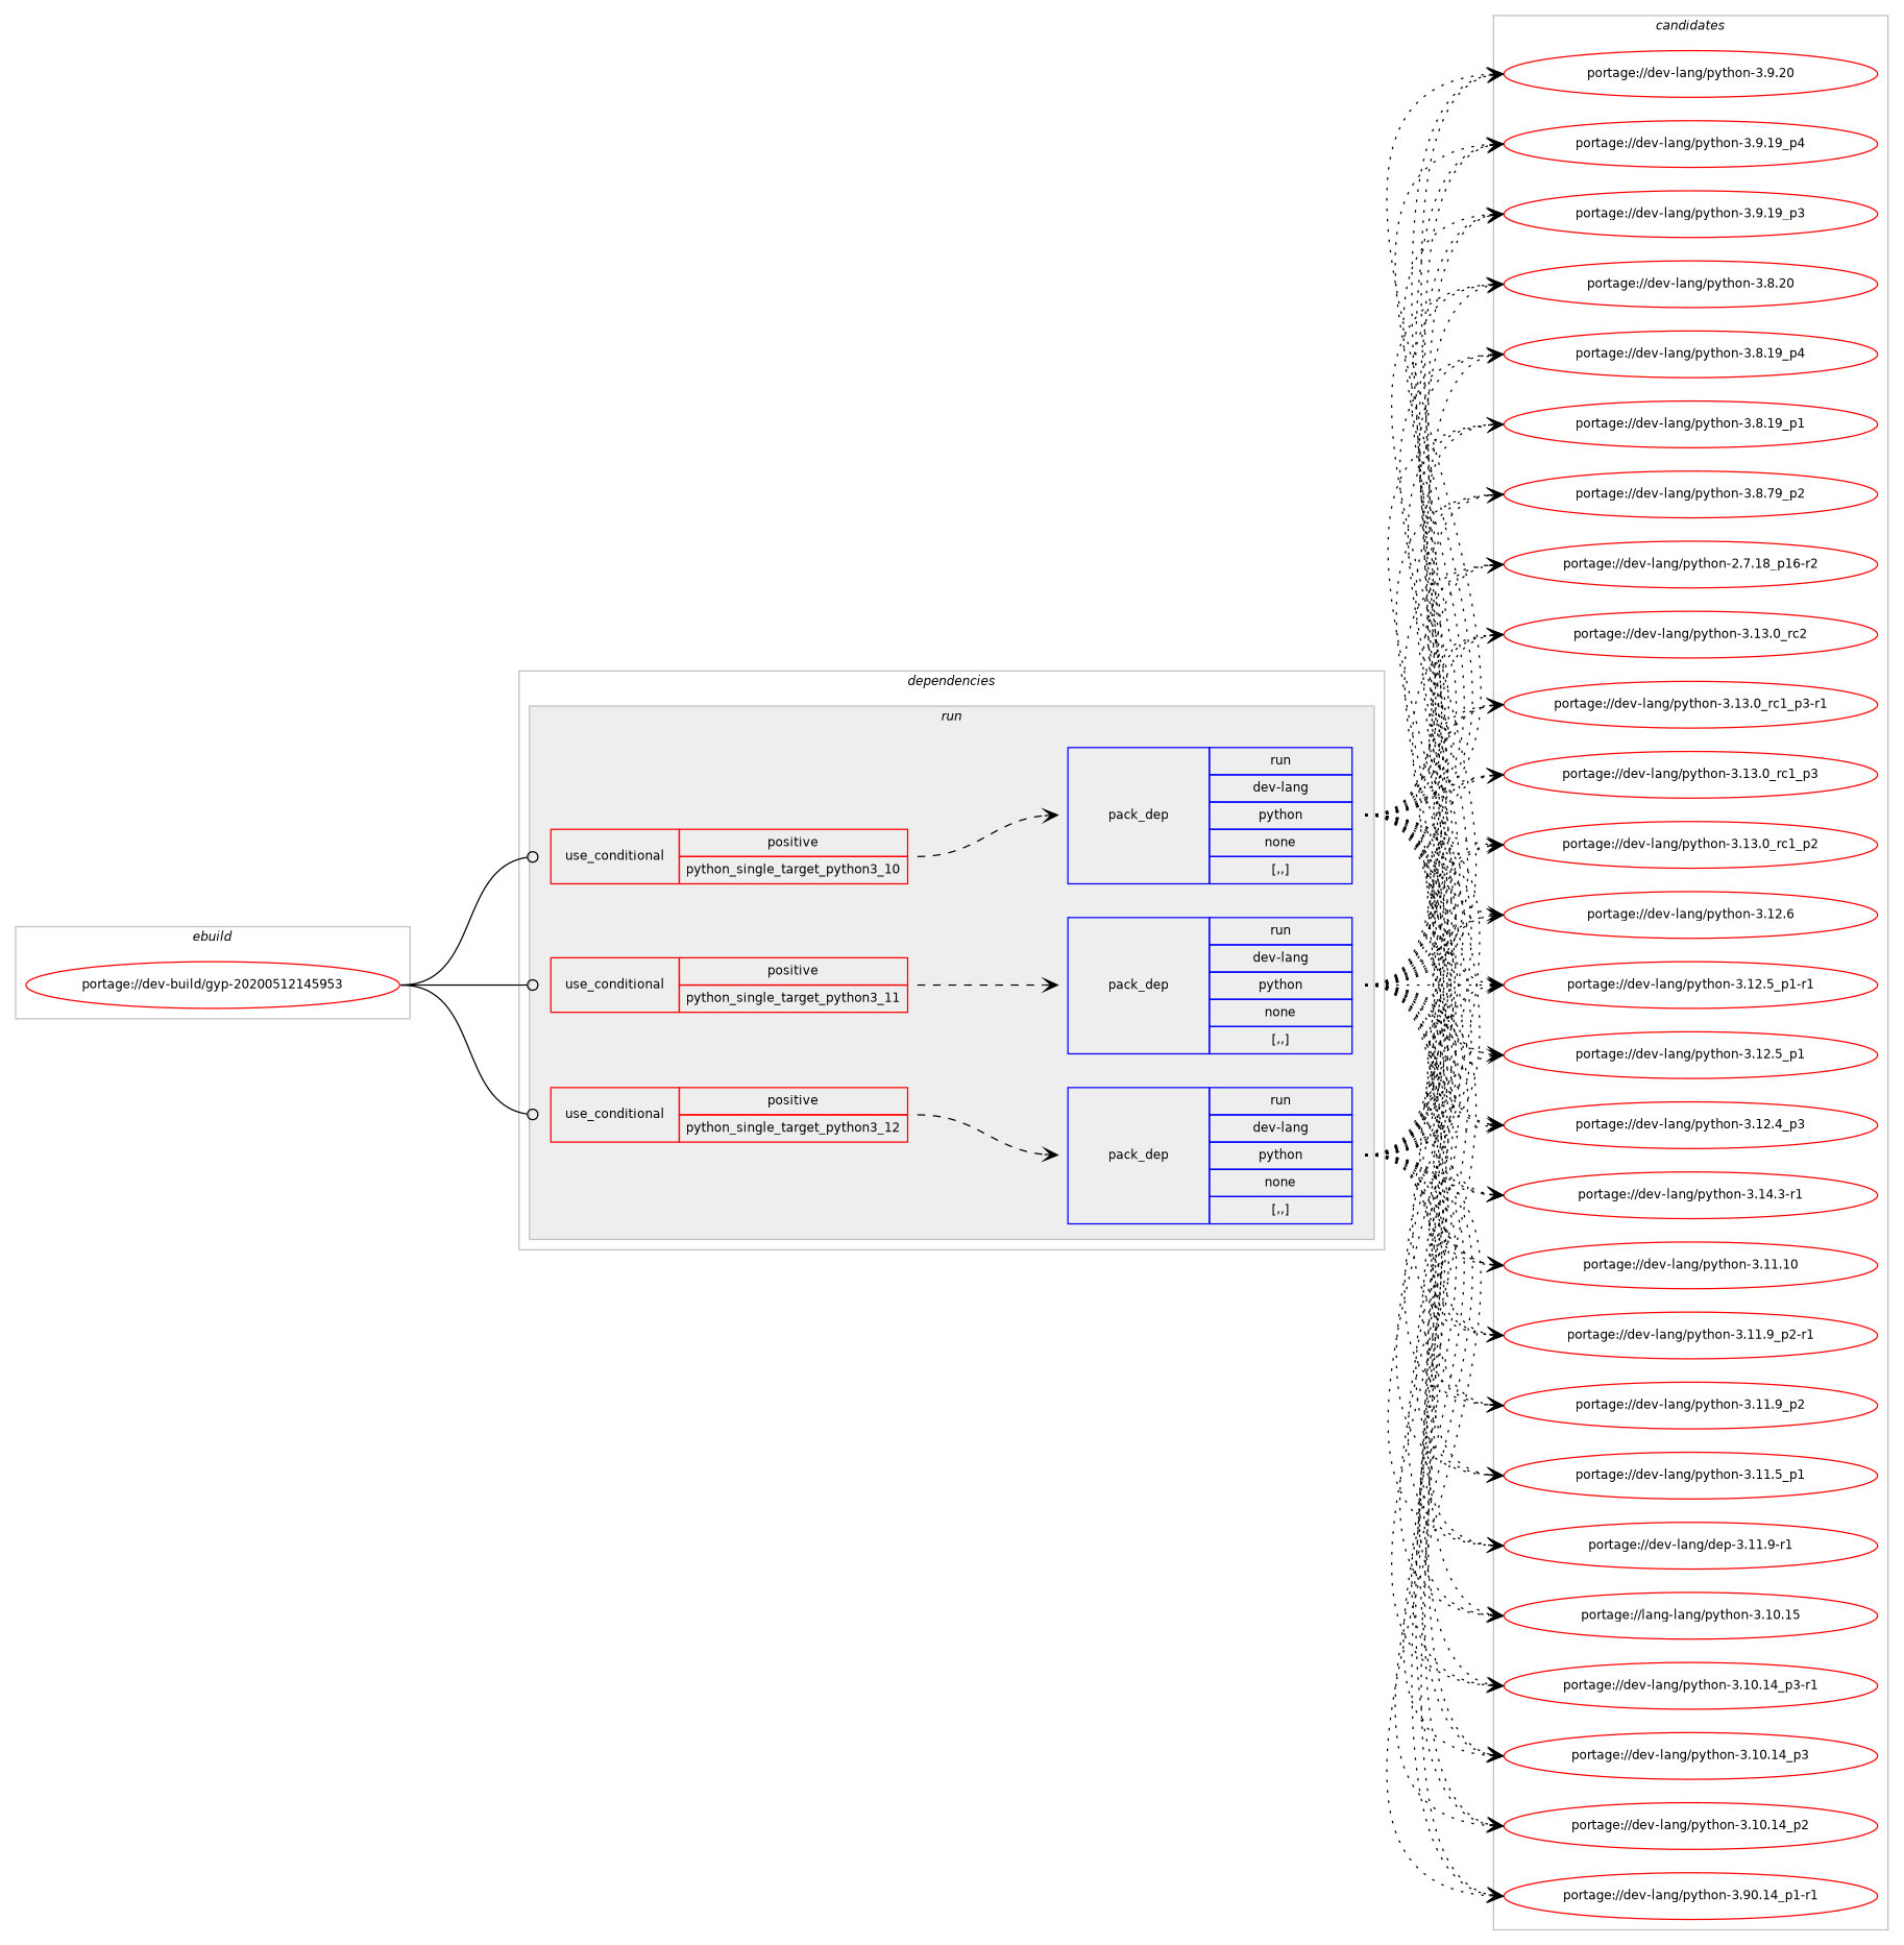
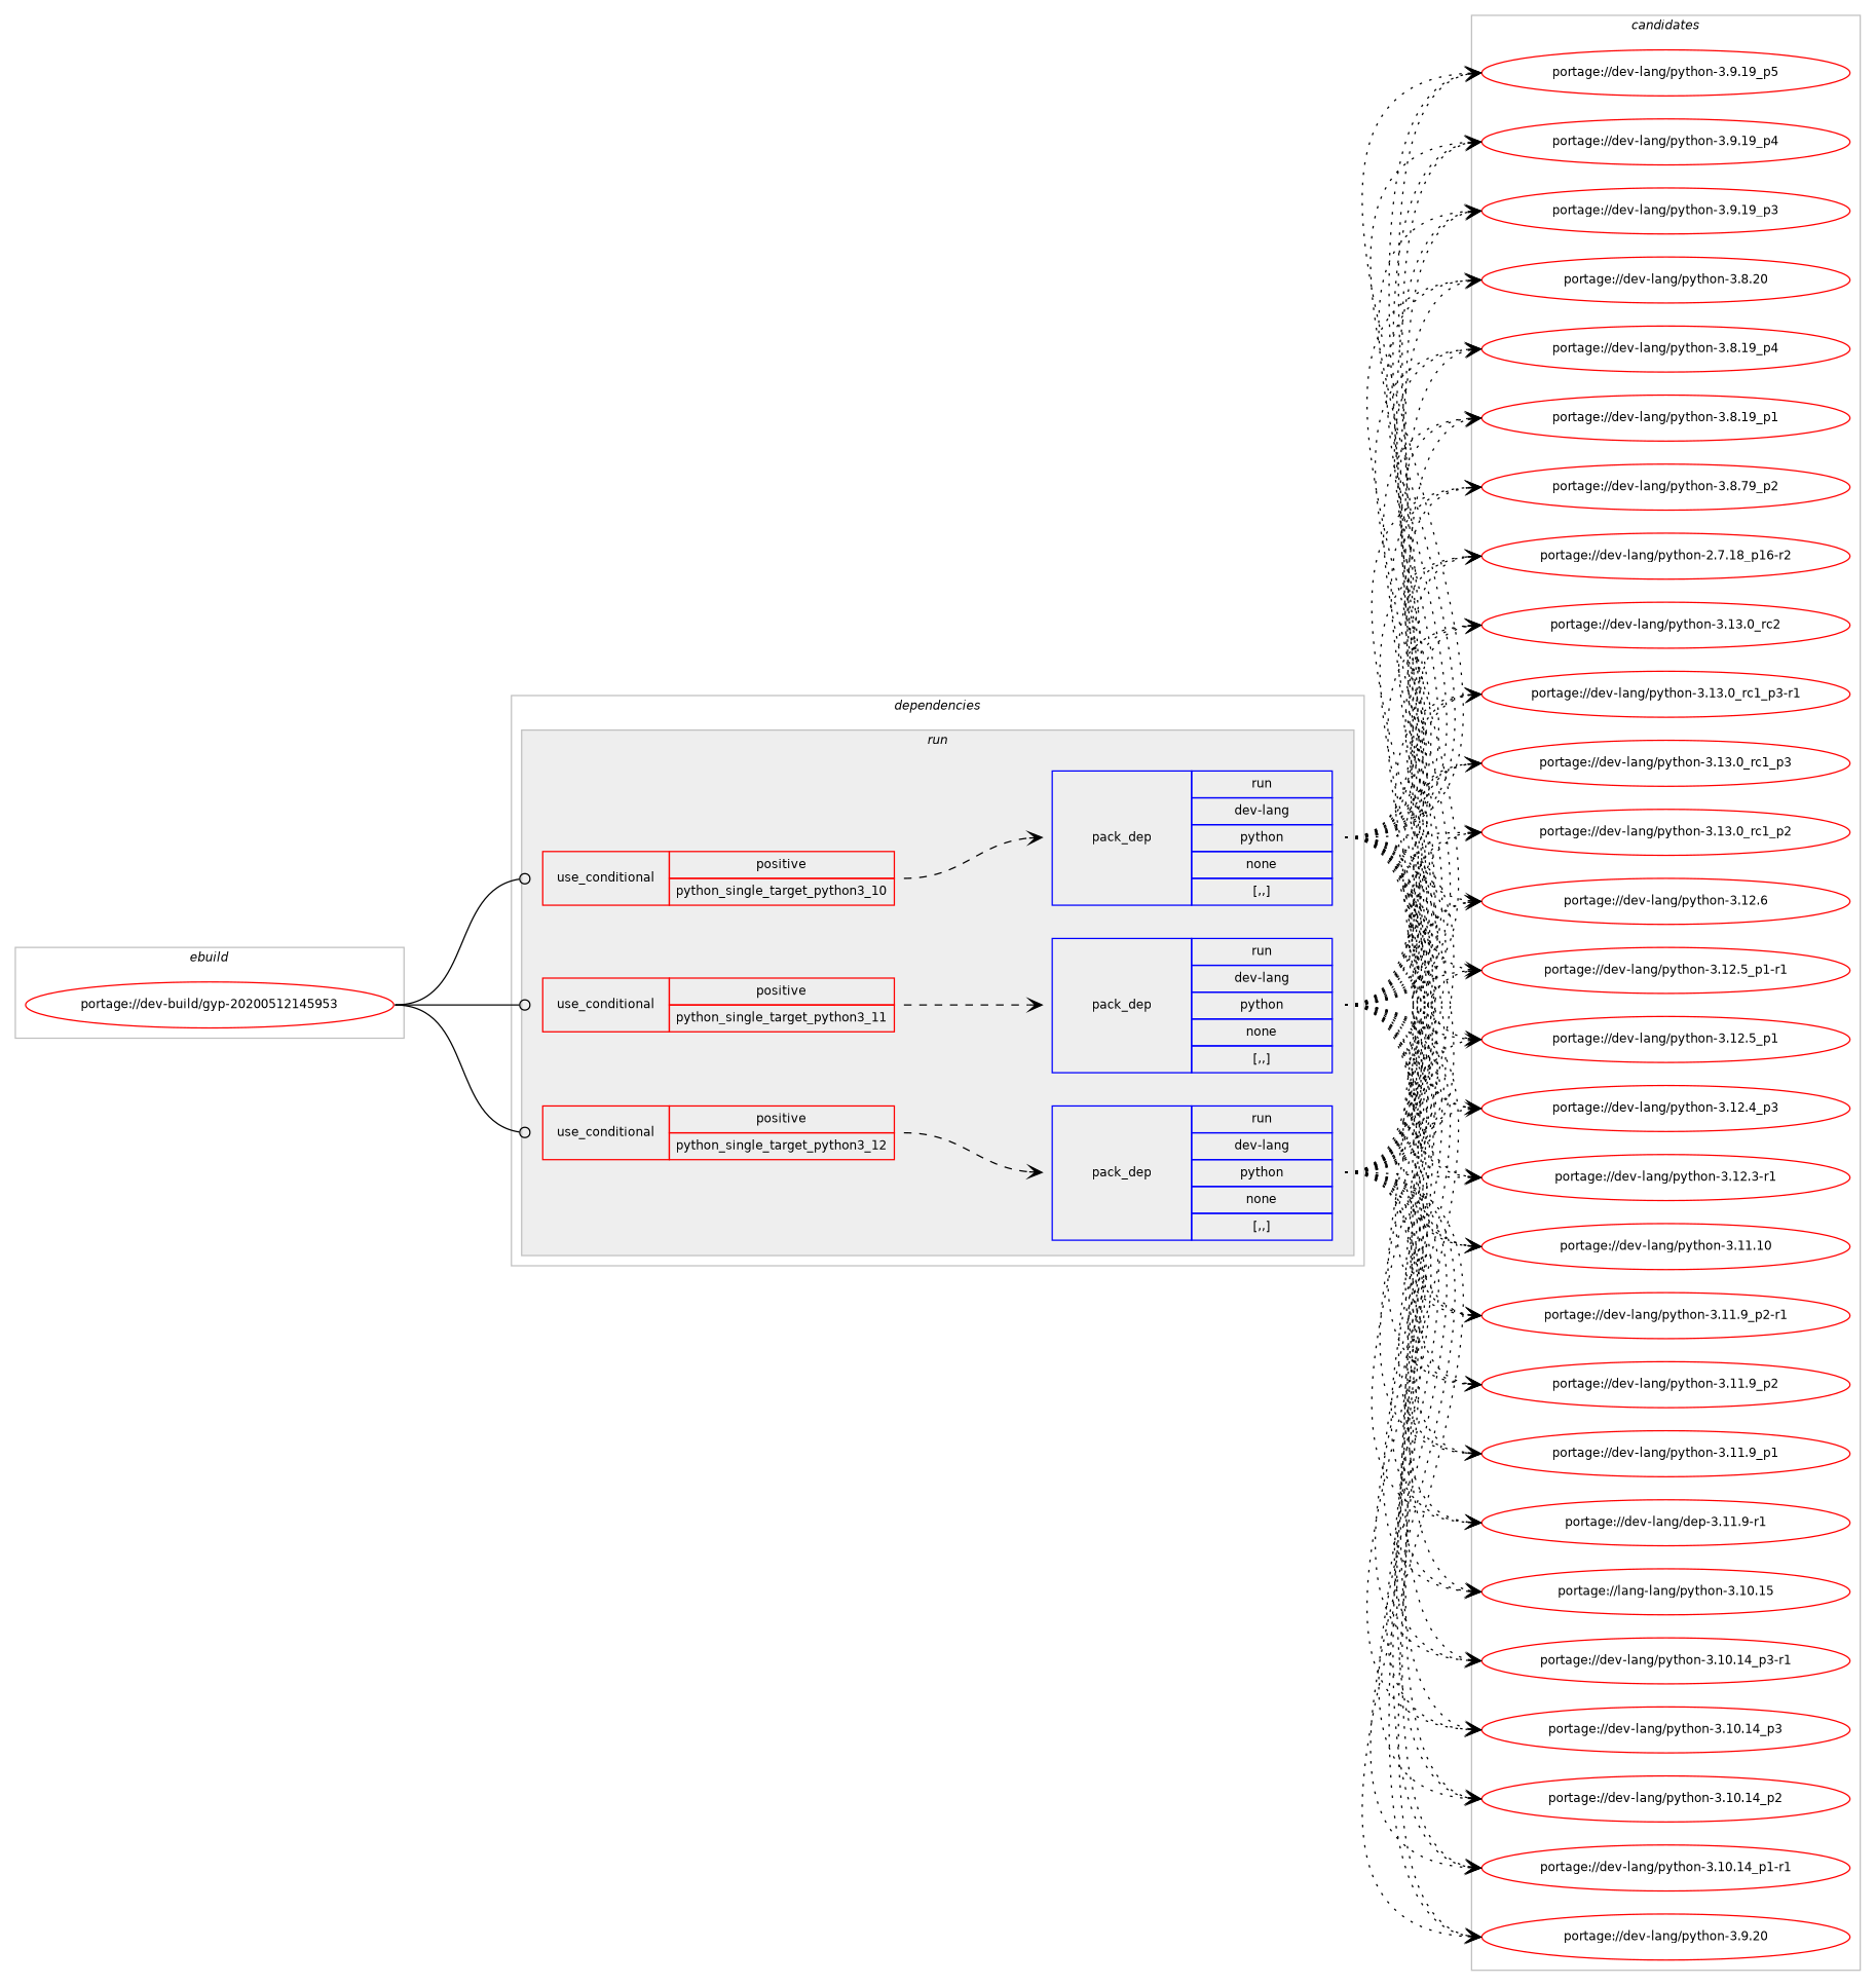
  digraph {
    compound=true
    concentrate=true
    fontname=Helvetica
    fontsize=10
    newrank=true
    rankdir=LR
    ranksep=1.5
    node [color=red fontname=Helvetica fontsize=10]
    edge [arrowhead=vee headport=w style=dotted tailport=e weight=100]
    n1 [label="portage://dev-build/gyp-20200512145953" width=4]
    n2 [color=blue label=<<TABLE BORDER="0" CELLBORDER="1" CELLSPACING="0" CELLPADDING="4" WIDTH="220"><TR><TD ROWSPAN="6" CELLPADDING="30">pack_dep</TD></TR><TR><TD WIDTH="110">run</TD></TR><TR><TD>dev-lang</TD></TR><TR><TD>python</TD></TR><TR><TD>none</TD></TR><TR><TD>[,,]</TD></TR></TABLE>> shape=none]
    n3 [label=<<TABLE BORDER="0" CELLBORDER="1" CELLSPACING="0" CELLPADDING="4"><TR><TD ROWSPAN="3" CELLPADDING="10">use_conditional</TD></TR><TR><TD>positive</TD></TR><TR><TD>python_single_target_python3_10</TD></TR></TABLE>> shape=none]
    n4 [color=blue label=<<TABLE BORDER="0" CELLBORDER="1" CELLSPACING="0" CELLPADDING="4" WIDTH="220"><TR><TD ROWSPAN="6" CELLPADDING="30">pack_dep</TD></TR><TR><TD WIDTH="110">run</TD></TR><TR><TD>dev-lang</TD></TR><TR><TD>python</TD></TR><TR><TD>none</TD></TR><TR><TD>[,,]</TD></TR></TABLE>> shape=none]
    n5 [label=<<TABLE BORDER="0" CELLBORDER="1" CELLSPACING="0" CELLPADDING="4"><TR><TD ROWSPAN="3" CELLPADDING="10">use_conditional</TD></TR><TR><TD>positive</TD></TR><TR><TD>python_single_target_python3_11</TD></TR></TABLE>> shape=none]
    n6 [color=blue label=<<TABLE BORDER="0" CELLBORDER="1" CELLSPACING="0" CELLPADDING="4" WIDTH="220"><TR><TD ROWSPAN="6" CELLPADDING="30">pack_dep</TD></TR><TR><TD WIDTH="110">run</TD></TR><TR><TD>dev-lang</TD></TR><TR><TD>python</TD></TR><TR><TD>none</TD></TR><TR><TD>[,,]</TD></TR></TABLE>> shape=none]
    n7 [label=<<TABLE BORDER="0" CELLBORDER="1" CELLSPACING="0" CELLPADDING="4"><TR><TD ROWSPAN="3" CELLPADDING="10">use_conditional</TD></TR><TR><TD>positive</TD></TR><TR><TD>python_single_target_python3_12</TD></TR></TABLE>> shape=none]
    n8 [label="portage://dev-lang/python-3.13.0_rc2" width=4]
    n9 [label="portage://dev-lang/python-3.13.0_rc1_p3-r1" width=4]
    n10 [label="portage://dev-lang/python-3.13.0_rc1_p3" width=4]
    n11 [label="portage://dev-lang/python-3.13.0_rc1_p2" width=4]
    n12 [label="portage://dev-lang/python-3.12.6" width=4]
    n13 [label="portage://dev-lang/python-3.12.5_p1-r1" width=4]
    n14 [label="portage://dev-lang/python-3.12.5_p1" width=4]
    n15 [label="portage://dev-lang/python-3.12.4_p3" width=4]
-   n16 [label="portage://dev-lang/python-3.14.3-r1" width=4]
+   n16 [label="portage://dev-lang/python-3.12.3-r1" width=4]
    n17 [label="portage://dev-lang/python-3.11.10" width=4]
    n18 [label="portage://dev-lang/python-3.11.9_p2-r1" width=4]
    n19 [label="portage://dev-lang/python-3.11.9_p2" width=4]
-   n20 [label="portage://dev-lang/python-3.11.5_p1" width=4]
+   n20 [label="portage://dev-lang/python-3.11.9_p1" width=4]
    n21 [label="portage://dev-lang/dep-3.11.9-r1" width=4]
    n22 [label="portage://lang-lang/python-3.10.15" width=4]
    n23 [label="portage://dev-lang/python-3.10.14_p3-r1" width=4]
    n24 [label="portage://dev-lang/python-3.10.14_p3" width=4]
    n25 [label="portage://dev-lang/python-3.10.14_p2" width=4]
-   n26 [label="portage://dev-lang/python-3.90.14_p1-r1" width=4]
+   n26 [label="portage://dev-lang/python-3.10.14_p1-r1" width=4]
    n27 [label="portage://dev-lang/python-3.9.20" width=4]
+   n28 [label="portage://dev-lang/python-3.9.19_p5" width=4]
    n29 [label="portage://dev-lang/python-3.9.19_p4" width=4]
    n30 [label="portage://dev-lang/python-3.9.19_p3" width=4]
    n31 [label="portage://dev-lang/python-3.8.20" width=4]
    n32 [label="portage://dev-lang/python-3.8.19_p4" width=4]
    n33 [label="portage://dev-lang/python-3.8.19_p1" width=4]
    n34 [label="portage://dev-lang/python-3.8.79_p2" width=4]
    n35 [label="portage://dev-lang/python-2.7.18_p16-r2" width=4]
    subgraph cluster_1 {
      color=gray
      label=<<i>ebuild</i>>
      n1
    }
    subgraph cluster_2 {
      color=gray
      label=<<i>dependencies</i>>
      subgraph cluster_3 {
        color=gray
        fillcolor="#eeeeee"
        label=<<i>compile</i>>
        style=filled
      }
      subgraph cluster_4 {
        color=gray
        fillcolor="#eeeeee"
        label=<<i>compile and run</i>>
        style=filled
      }
      subgraph cluster_5 {
        color=gray
        fillcolor="#eeeeee"
        label=<<i>run</i>>
        style=filled
        subgraph sub_6 {
          color=gray
          fillcolor="#eeeeee"
          label=<<i>run</i>>
          style=filled
          n3
          subgraph sub_7 {
            color=gray
            fillcolor="#eeeeee"
            label=<<i>run</i>>
            style=filled
            n2
          }
        }
        subgraph sub_8 {
          color=gray
          fillcolor="#eeeeee"
          label=<<i>run</i>>
          style=filled
          n5
          subgraph sub_9 {
            color=gray
            fillcolor="#eeeeee"
            label=<<i>run</i>>
            style=filled
            n4
          }
        }
        subgraph sub_10 {
          color=gray
          fillcolor="#eeeeee"
          label=<<i>run</i>>
          style=filled
          n7
          subgraph sub_11 {
            color=gray
            fillcolor="#eeeeee"
            label=<<i>run</i>>
            style=filled
            n6
          }
        }
      }
    }
    subgraph cluster_12 {
      color=gray
      label=<<i>candidates</i>>
      rank=same
      subgraph sub_13 {
        color=black
        label=<<i>candidates</i>>
        nodesep=1
        rank=same
        n8
        n9
        n10
        n11
        n12
        n13
        n14
        n15
        n16
        n17
        n18
        n19
        n20
        n21
        n22
        n23
        n24
        n25
        n26
        n27
+       n28
        n29
        n30
        n31
        n32
        n33
        n34
        n35
      }
      subgraph sub_14 {
        color=black
        label=<<i>candidates</i>>
        nodesep=1
        rank=same
        n8
        n9
        n10
        n11
        n12
        n13
        n14
        n15
        n16
        n17
        n18
        n19
        n20
        n21
        n22
        n23
        n24
        n25
        n26
        n27
+       n28
        n29
        n30
        n31
        n32
        n33
        n34
        n35
      }
      subgraph sub_15 {
        color=black
        label=<<i>candidates</i>>
        nodesep=1
        rank=same
        n8
        n9
        n10
        n11
        n12
        n13
        n14
        n15
        n16
        n17
        n18
        n19
        n20
        n21
        n22
        n23
        n24
        n25
        n26
        n27
+       n28
        n29
        n30
        n31
        n32
        n33
        n34
        n35
      }
    }
    n1 -> n3 [arrowhead=odot style=solid weight=20]
    n1 -> n5 [arrowhead=odot style=solid weight=20]
    n1 -> n7 [arrowhead=odot style=solid weight=20]
    n2 -> n8
    n2 -> n9
    n2 -> n10
    n2 -> n11
    n2 -> n12
    n2 -> n13
    n2 -> n14
    n2 -> n15
    n2 -> n16
    n2 -> n17
    n2 -> n18
    n2 -> n19
    n2 -> n20
    n2 -> n21
    n2 -> n22
    n2 -> n23
    n2 -> n24
    n2 -> n25
    n2 -> n26
    n2 -> n27
+   n2 -> n28
    n2 -> n29
    n2 -> n30
    n2 -> n31
    n2 -> n32
    n2 -> n33
    n2 -> n34
    n2 -> n35
    n3 -> n2 [style=dashed weight=20]
    n4 -> n8
    n4 -> n9
    n4 -> n10
    n4 -> n11
    n4 -> n12
    n4 -> n13
    n4 -> n14
    n4 -> n15
    n4 -> n16
    n4 -> n17
    n4 -> n18
    n4 -> n19
    n4 -> n20
    n4 -> n21
    n4 -> n22
    n4 -> n23
    n4 -> n24
    n4 -> n25
    n4 -> n26
    n4 -> n27
+   n4 -> n28
    n4 -> n29
    n4 -> n30
    n4 -> n31
    n4 -> n32
    n4 -> n33
    n4 -> n34
    n4 -> n35
    n5 -> n4 [style=dashed weight=20]
    n6 -> n8
    n6 -> n9
    n6 -> n10
    n6 -> n11
    n6 -> n12
    n6 -> n13
    n6 -> n14
    n6 -> n15
    n6 -> n16
    n6 -> n17
    n6 -> n18
    n6 -> n19
    n6 -> n20
    n6 -> n21
    n6 -> n22
    n6 -> n23
    n6 -> n24
    n6 -> n25
    n6 -> n26
    n6 -> n27
+   n6 -> n28
    n6 -> n29
    n6 -> n30
    n6 -> n31
    n6 -> n32
    n6 -> n33
    n6 -> n34
    n6 -> n35
    n7 -> n6 [style=dashed weight=20]
  }
